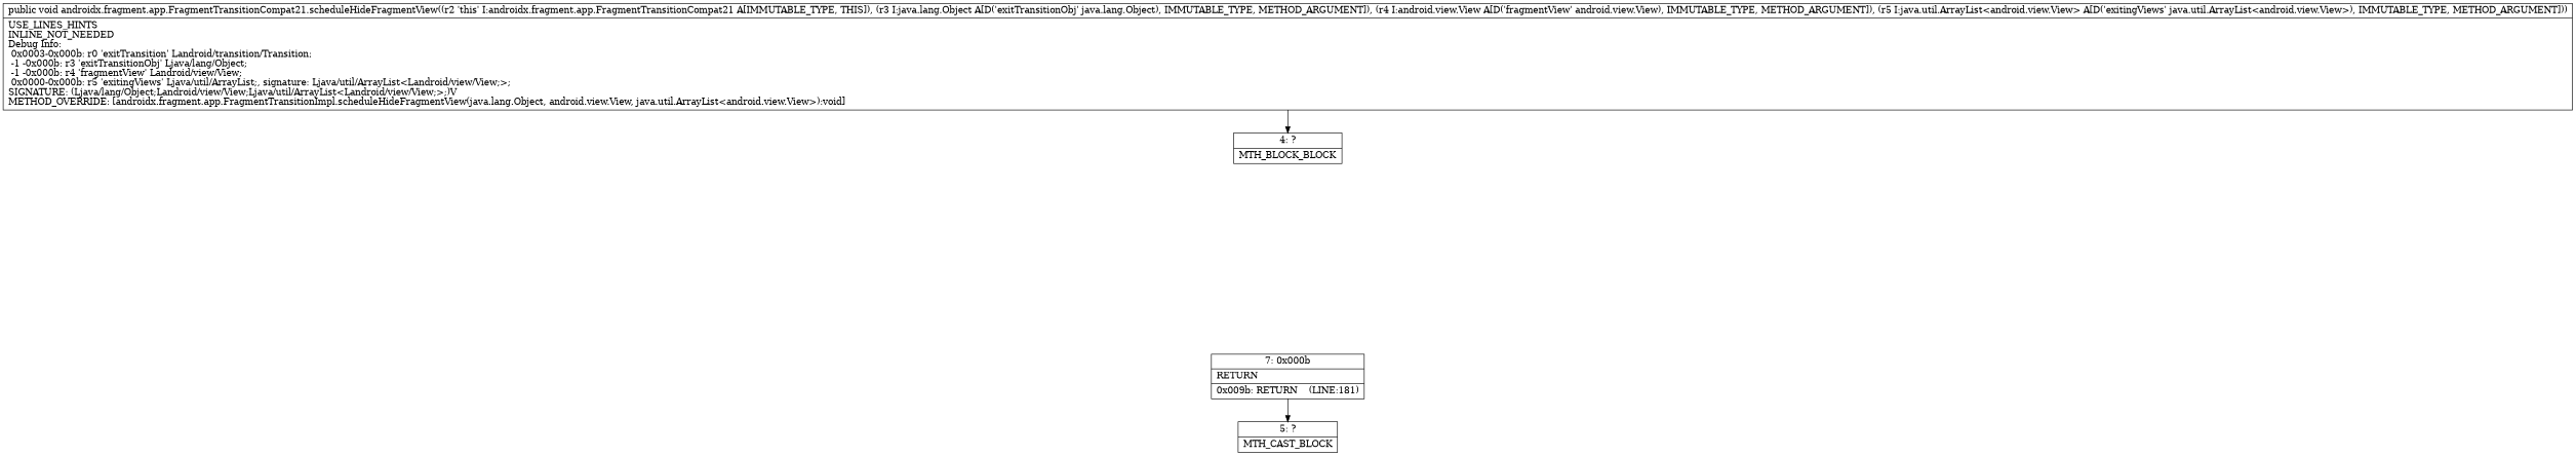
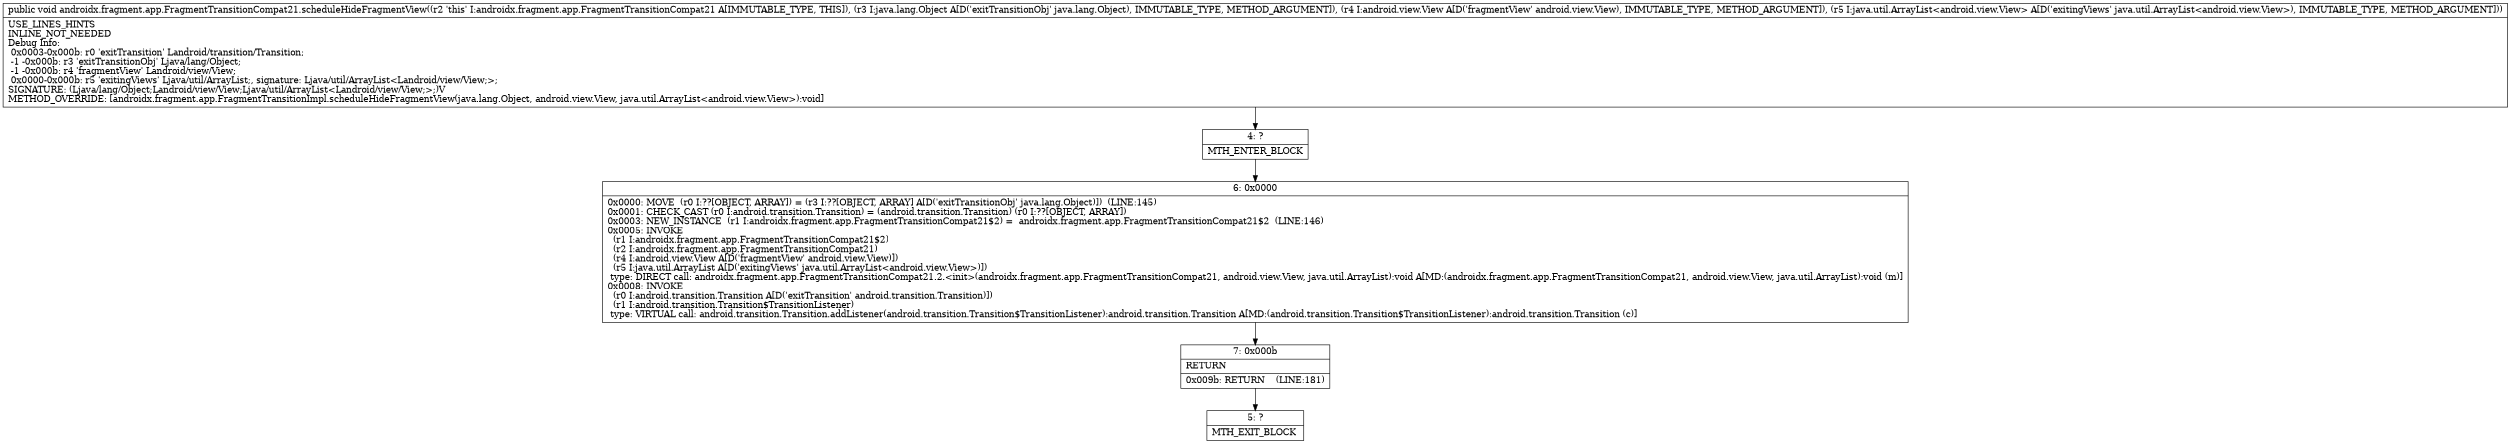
  digraph {
    node [shape=record]
-   n1 [label="{4\:\ ?|MTH_BLOCK_BLOCK\l}"]
+   n1 [label="{4\:\ ?|MTH_ENTER_BLOCK\l}"]
+   n2 [label="{6\:\ 0x0000|0x0000: MOVE  (r0 I:??[OBJECT, ARRAY]) = (r3 I:??[OBJECT, ARRAY] A[D('exitTransitionObj' java.lang.Object)])  (LINE:145)\l0x0001: CHECK_CAST (r0 I:android.transition.Transition) = (android.transition.Transition) (r0 I:??[OBJECT, ARRAY]) \l0x0003: NEW_INSTANCE  (r1 I:androidx.fragment.app.FragmentTransitionCompat21$2) =  androidx.fragment.app.FragmentTransitionCompat21$2  (LINE:146)\l0x0005: INVOKE  \l  (r1 I:androidx.fragment.app.FragmentTransitionCompat21$2)\l  (r2 I:androidx.fragment.app.FragmentTransitionCompat21)\l  (r4 I:android.view.View A[D('fragmentView' android.view.View)])\l  (r5 I:java.util.ArrayList A[D('exitingViews' java.util.ArrayList\<android.view.View\>)])\l type: DIRECT call: androidx.fragment.app.FragmentTransitionCompat21.2.\<init\>(androidx.fragment.app.FragmentTransitionCompat21, android.view.View, java.util.ArrayList):void A[MD:(androidx.fragment.app.FragmentTransitionCompat21, android.view.View, java.util.ArrayList):void (m)]\l0x0008: INVOKE  \l  (r0 I:android.transition.Transition A[D('exitTransition' android.transition.Transition)])\l  (r1 I:android.transition.Transition$TransitionListener)\l type: VIRTUAL call: android.transition.Transition.addListener(android.transition.Transition$TransitionListener):android.transition.Transition A[MD:(android.transition.Transition$TransitionListener):android.transition.Transition (c)]\l}"]
    n3 [label="{7\:\ 0x000b|RETURN\l|0x009b: RETURN    (LINE:181)\l}"]
-   n4 [label="{5\:\ ?|MTH_CAST_BLOCK\l}"]
+   n4 [label="{5\:\ ?|MTH_EXIT_BLOCK\l}"]
    n5 [label="{public void androidx.fragment.app.FragmentTransitionCompat21.scheduleHideFragmentView((r2 'this' I:androidx.fragment.app.FragmentTransitionCompat21 A[IMMUTABLE_TYPE, THIS]), (r3 I:java.lang.Object A[D('exitTransitionObj' java.lang.Object), IMMUTABLE_TYPE, METHOD_ARGUMENT]), (r4 I:android.view.View A[D('fragmentView' android.view.View), IMMUTABLE_TYPE, METHOD_ARGUMENT]), (r5 I:java.util.ArrayList\<android.view.View\> A[D('exitingViews' java.util.ArrayList\<android.view.View\>), IMMUTABLE_TYPE, METHOD_ARGUMENT]))  | USE_LINES_HINTS\lINLINE_NOT_NEEDED\lDebug Info:\l  0x0003\-0x000b: r0 'exitTransition' Landroid\/transition\/Transition;\l  \-1 \-0x000b: r3 'exitTransitionObj' Ljava\/lang\/Object;\l  \-1 \-0x000b: r4 'fragmentView' Landroid\/view\/View;\l  0x0000\-0x000b: r5 'exitingViews' Ljava\/util\/ArrayList;, signature: Ljava\/util\/ArrayList\<Landroid\/view\/View;\>;\lSIGNATURE: (Ljava\/lang\/Object;Landroid\/view\/View;Ljava\/util\/ArrayList\<Landroid\/view\/View;\>;)V\lMETHOD_OVERRIDE: [androidx.fragment.app.FragmentTransitionImpl.scheduleHideFragmentView(java.lang.Object, android.view.View, java.util.ArrayList\<android.view.View\>):void]\l}"]
+   n1 -> n2
+   n2 -> n3
    n3 -> n4
    n5 -> n1
  }
